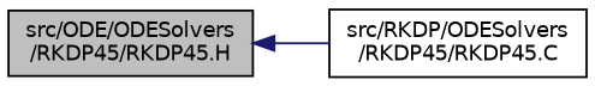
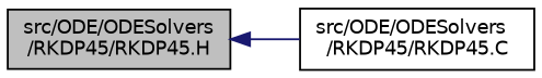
  digraph {
    rankdir=LR
    node [color=black fontname=Helvetica fontsize=10 shape=record]
    n1 [fillcolor=grey75 fontcolor=black height=0.2 label="src/ODE/ODESolvers\l/RKDP45/RKDP45.H" style=filled width=0.4]
-   n2 [height=0.2 label="src/RKDP/ODESolvers\l/RKDP45/RKDP45.C" width=0.4]
+   n2 [height=0.2 label="src/ODE/ODESolvers\l/RKDP45/RKDP45.C" width=0.4]
    n1 -> n2 [color=midnightblue dir=back fontname=Helvetica fontsize=10 labelfontname=Helvetica labelfontsize=10 style=solid]
  }
